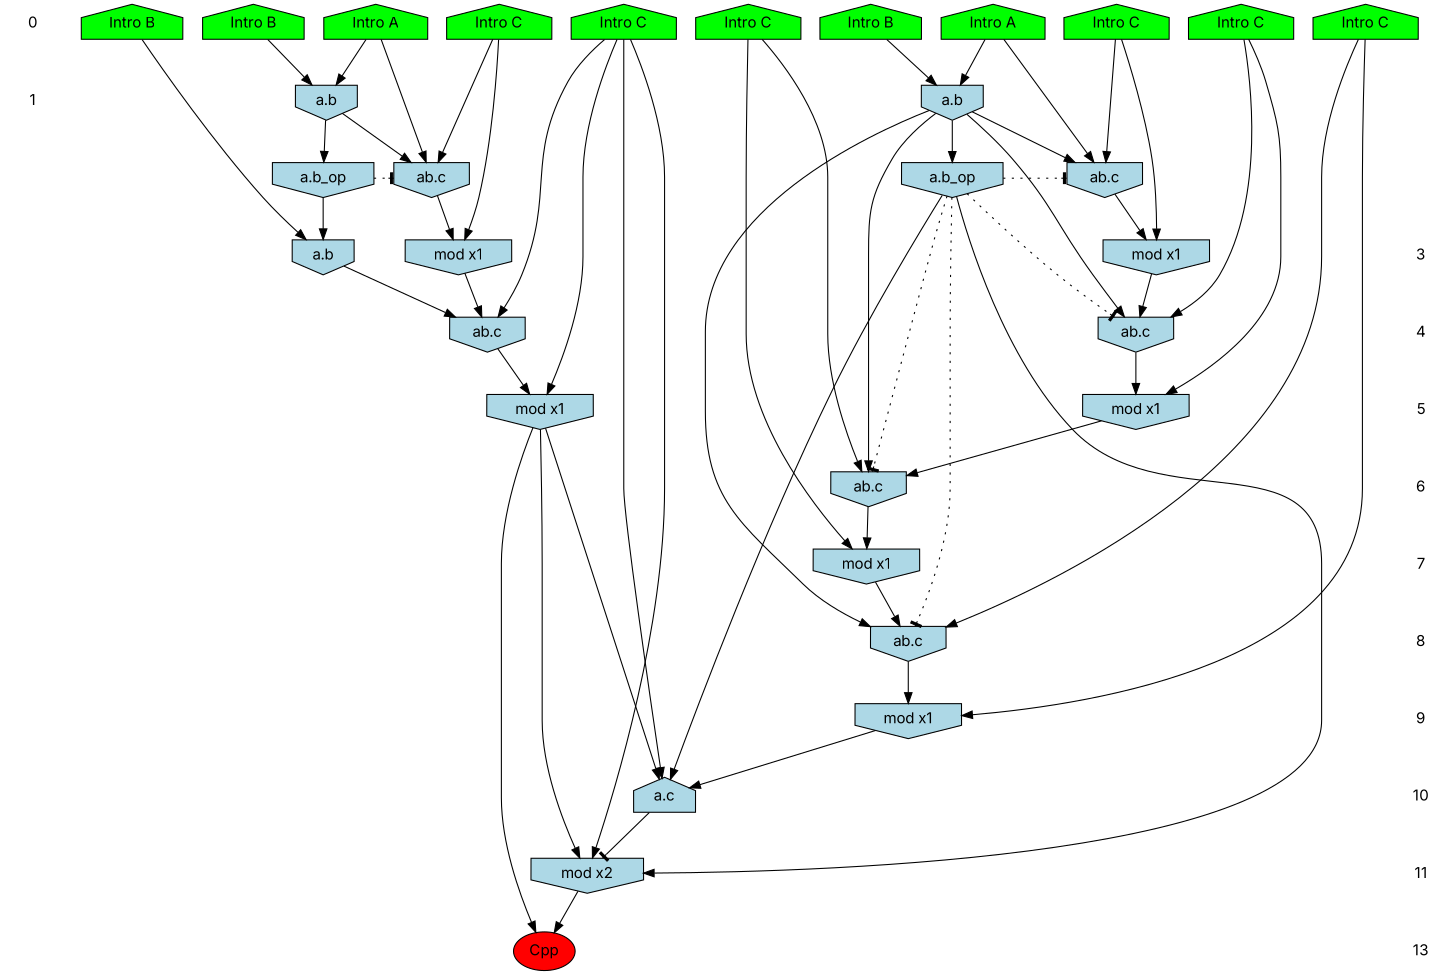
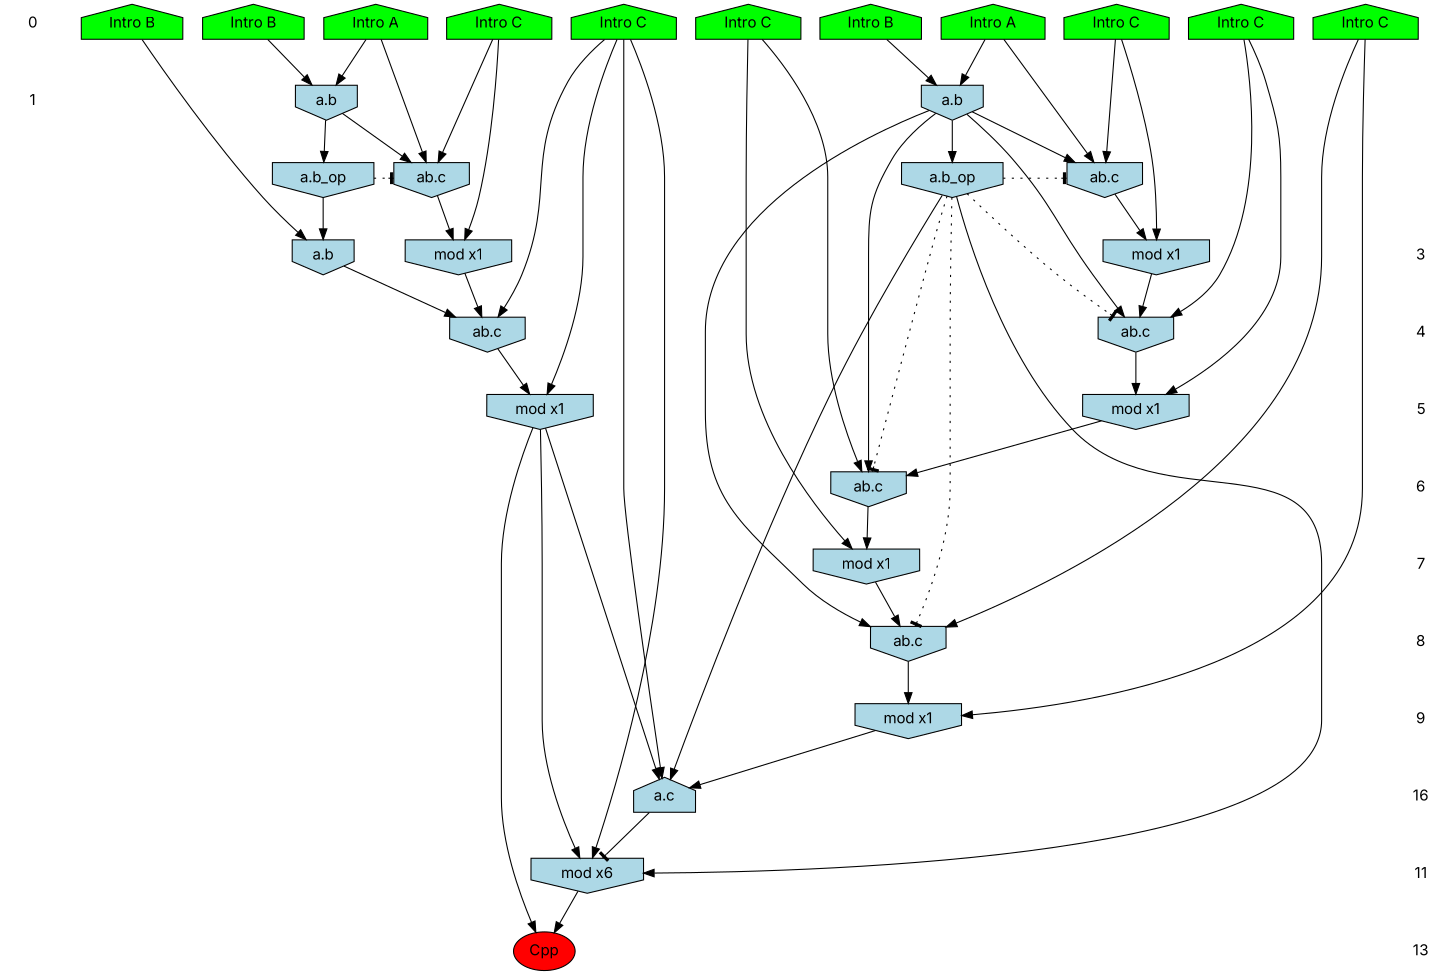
  digraph {
    fontname=Inter
    ranksep=.5
    node [fontname=Inter shape=invhouse fillcolor=lightblue style=filled]
    edge [fontname=Inter]
    0 [shape=plaintext fillcolor="" style=""]
    n2 [fillcolor=green label="Intro A" shape=house]
    n3 [fillcolor=green label="Intro B" shape=house]
    n4 [fillcolor=green label="Intro B" shape=house]
    n5 [fillcolor=green label="Intro A" shape=house]
    n6 [fillcolor=green label="Intro B" shape=house]
    n7 [fillcolor=green label="Intro C" shape=house]
    n8 [fillcolor=green label="Intro C" shape=house]
    n9 [fillcolor=green label="Intro C" shape=house]
    n10 [fillcolor=green label="Intro C" shape=house]
    n11 [fillcolor=green label="Intro C" shape=house]
    n12 [fillcolor=green label="Intro C" shape=house]
    1 [shape=plaintext fillcolor="" style=""]
    n14 [label="a.b"]
    n15 [label="a.b"]
    n16 [label="ab.c"]
    n17 [label="ab.c"]
    n18 [label="a.b_op"]
    n19 [label="a.b_op"]
    3 [shape=plaintext fillcolor="" style=""]
    n21 [label="mod x1"]
    n22 [label="mod x1"]
    n23 [label="a.b"]
    4 [shape=plaintext fillcolor="" style=""]
    n25 [label="ab.c"]
    n26 [label="ab.c"]
    5 [shape=plaintext fillcolor="" style=""]
    n28 [label="mod x1"]
    n29 [label="mod x1"]
    6 [shape=plaintext fillcolor="" style=""]
    n31 [label="ab.c"]
    7 [shape=plaintext fillcolor="" style=""]
    n33 [label="mod x1"]
    8 [shape=plaintext fillcolor="" style=""]
    n35 [label="ab.c"]
    9 [shape=plaintext fillcolor="" style=""]
    n37 [label="mod x1"]
-   10 [shape=plaintext fillcolor="" style=""]
+   10 [shape=plaintext label=16 fillcolor="" style=""]
    n39 [label="a.c" shape=house]
    11 [shape=plaintext fillcolor="" style=""]
-   n41 [label="mod x2"]
+   n41 [label="mod x6"]
    n42 [label=13 shape=plaintext fillcolor="" style=""]
    n43 [fillcolor=red label=Cpp shape=""]
    subgraph sub_1 {
      rank=same
      0
      n2
      n3
      n4
      n5
      n6
      n7
      n8
      n9
      n10
      n11
      n12
    }
    subgraph sub_2 {
      rank=same
      1
      n14
      n15
    }
    subgraph sub_3 {
      rank=same
      n16
      n17
      n18
      n19
    }
    subgraph sub_4 {
      rank=same
      3
      n21
      n22
      n23
    }
    subgraph sub_5 {
      rank=same
      4
      n25
      n26
    }
    subgraph sub_6 {
      rank=same
      5
      n28
      n29
    }
    subgraph sub_7 {
      rank=same
      6
      n31
    }
    subgraph sub_8 {
      rank=same
      7
      n33
    }
    subgraph sub_9 {
      rank=same
      8
      n35
    }
    subgraph sub_10 {
      rank=same
      9
      n37
    }
    subgraph sub_11 {
      rank=same
      10
      n39
    }
    subgraph sub_12 {
      rank=same
      11
      n41
    }
    subgraph sub_13 {
      rank=same
      n42
      n43
    }
    0 -> 1 [style=invis]
    n2 -> n14
    n2 -> n16
    n3 -> n14
    n4 -> n23
    n5 -> n15
    n5 -> n17
    n6 -> n15
    n7 -> n25
    n7 -> n28
    n8 -> n31
    n8 -> n33
    n9 -> n16
    n9 -> n21
    n10 -> n26
    n10 -> n29
    n10 -> n39
    n10 -> n41
    n11 -> n17
    n11 -> n22
    n12 -> n35
    n12 -> n37
    n14 -> n16
    n14 -> n18
    n15 -> n17
    n15 -> n19
    n15 -> n25
    n15 -> n31
    n15 -> n35
    n16 -> n21
    n17 -> n22
    n18 -> n16 [arrowhead=tee style=dotted]
    n18 -> n23
    n19 -> n17 [arrowhead=tee style=dotted]
    n19 -> n25 [arrowhead=tee style=dotted]
    n19 -> n31 [arrowhead=tee style=dotted]
    n19 -> n35 [arrowhead=tee style=dotted]
    n19 -> n39
    n19 -> n41
    3 -> 4 [style=invis]
    n21 -> n26
    n22 -> n25
    n23 -> n26
    4 -> 5 [style=invis]
    n25 -> n28
    n26 -> n29
    5 -> 6 [style=invis]
    n28 -> n31
    n29 -> n39
    n29 -> n41
    n29 -> n43
    6 -> 7 [style=invis]
    n31 -> n33
    7 -> 8 [style=invis]
    n33 -> n35
    8 -> 9 [style=invis]
    n35 -> n37
    9 -> 10 [style=invis]
    n37 -> n39
    10 -> 11 [style=invis]
    n39 -> n41 [arrowhead=tee]
    11 -> n42 [style=invis]
    n41 -> n43
  }
